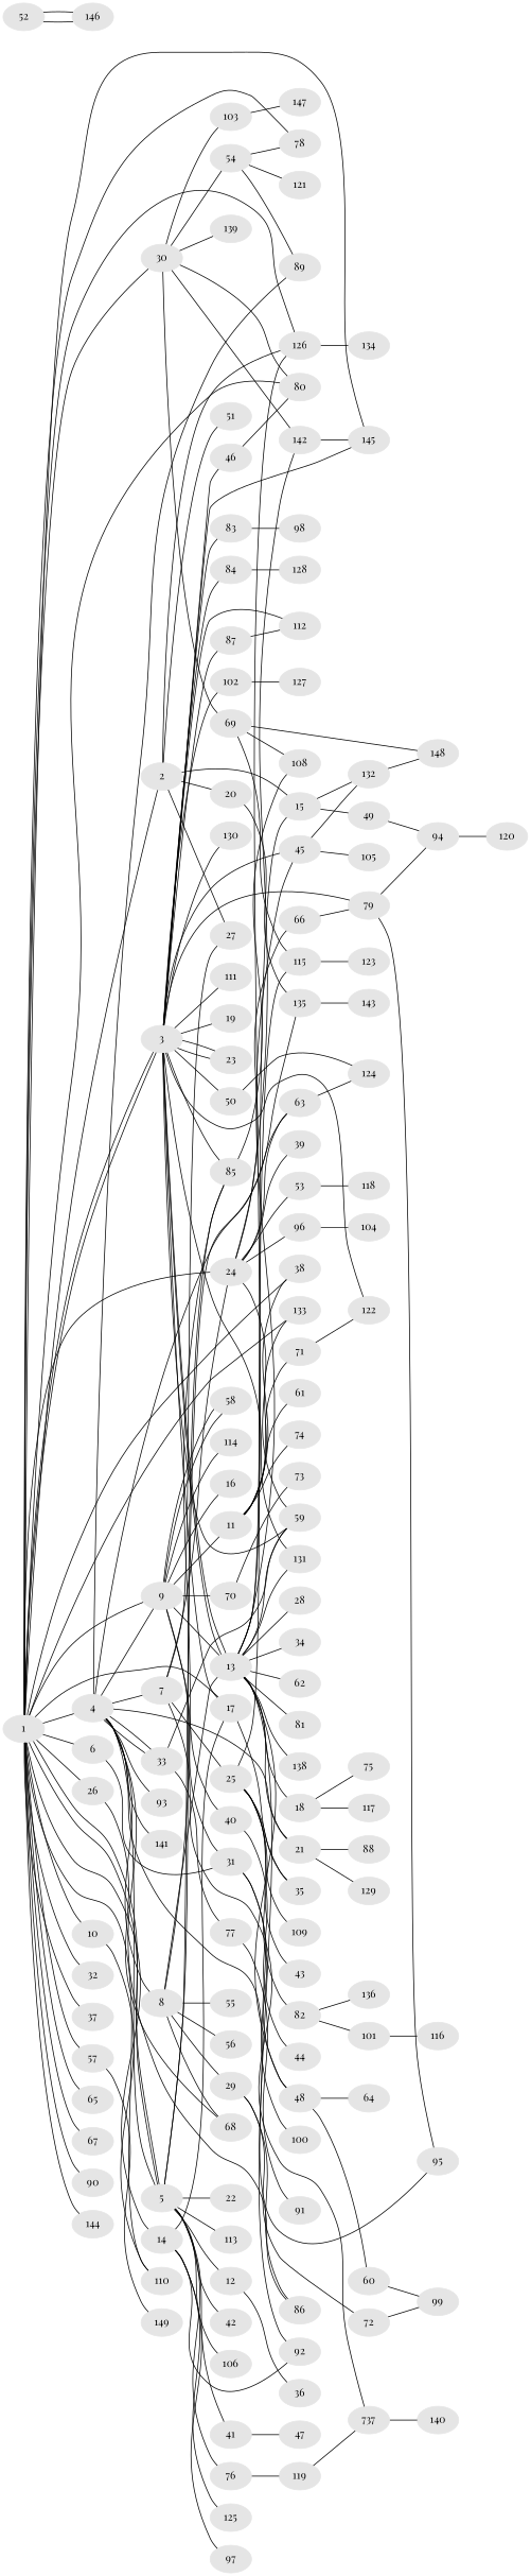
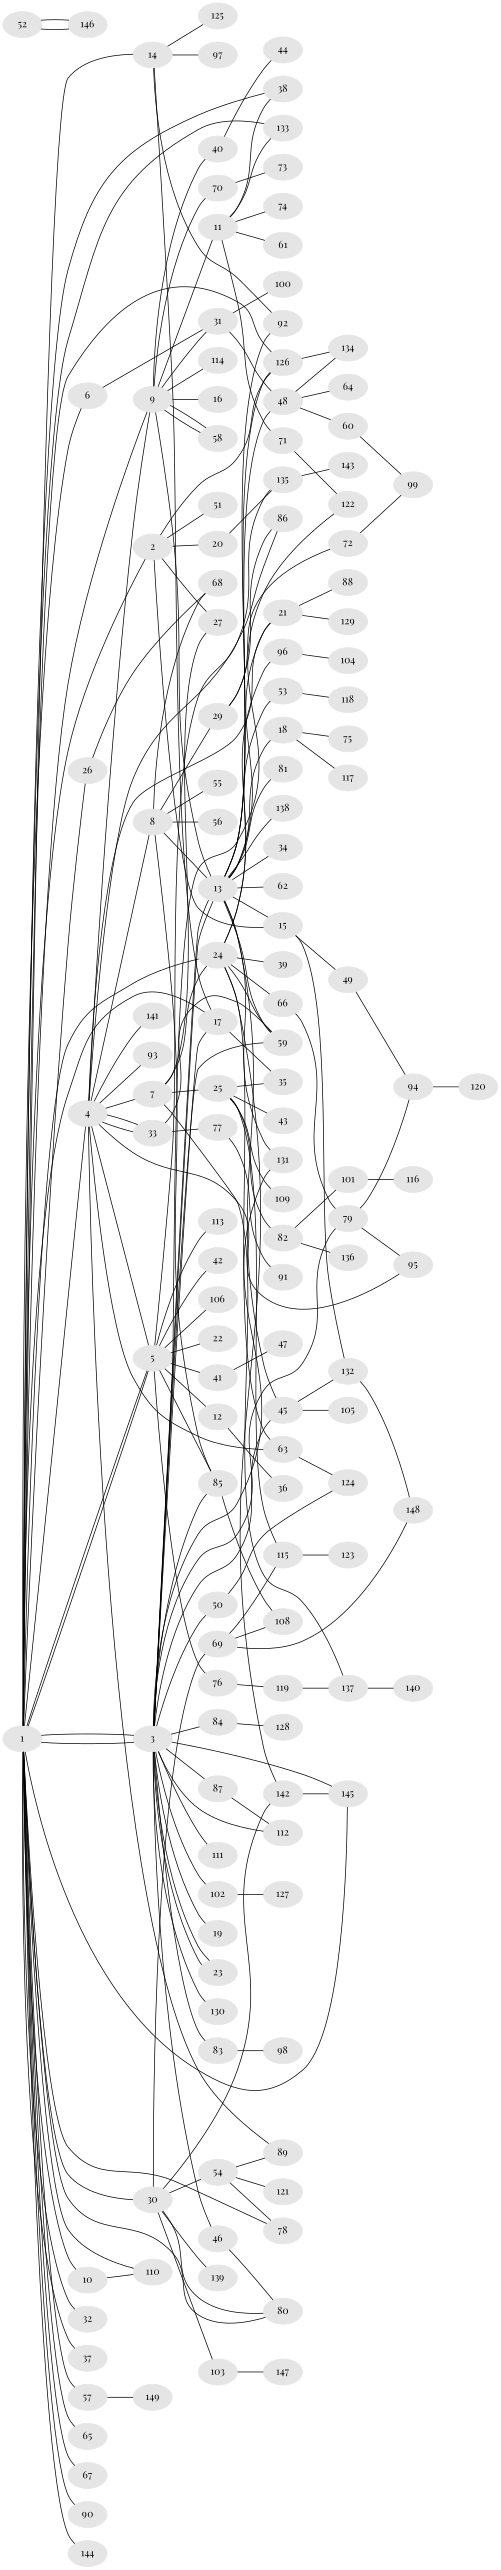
  graph {
    fontname="Playfair Display"
    rankdir=LR
    node [color=gray90 fontname="Playfair Display" style=filled]
    edge [fontname="Playfair Display"]
    1
    2
    3
    4
    5
    6
    9
    10
    14
    17
    24
    26
    30
    32
    37
    38
    57
    65
    67
    78
    80
    90
    110
    126
    133
    144
    145
    15
    20
    27
    51
    13
    19
    23
    45
    46
    50
    59
    79
    83
    84
    85
    87
    102
    111
    112
    122
    130
    131
    7
    8
    21
    33
    63
    86
    89
    93
    95
    141
    12
    22
    41
    42
    76
    106
    113
    135
    31
    11
    16
    40
    58
    70
    114
    92
    97
    125
    35
    39
    53
    66
    96
    142
    68
    54
    69
    103
    139
    149
    134
    49
    132
    18
-   28
    34
    48
    62
    81
    138
    105
    124
    94
    98
    128
    108
    127
    25
-   137 [label=737]
+   137
    29
    55
    56
    88
    129
    77
    36
    47
    119
    143
    100
    43
    109
    115
    82
    140
    72
    61
    71
    74
    44
    73
    75
    117
    60
    64
    148
    118
    104
    123
    99
    121
    147
    91
    52
    146
    120
    101
    136
    116
    1 -- 2
    1 -- 3
    1 -- 3
    1 -- 4
    1 -- 5
    1 -- 5
    1 -- 6
    1 -- 9
    1 -- 10
    1 -- 14
    1 -- 17
    1 -- 24
    1 -- 26
    1 -- 30
    1 -- 32
    1 -- 37
    1 -- 38
    1 -- 57
    1 -- 65
    1 -- 67
    1 -- 78
    1 -- 80
    1 -- 90
    1 -- 110
    1 -- 126
    1 -- 133
    1 -- 144
    1 -- 145
    2 -- 126
    2 -- 15
    2 -- 20
    2 -- 27
    2 -- 51
    3 -- 17
    3 -- 145
    3 -- 13
    3 -- 13
    3 -- 19
    3 -- 23
    3 -- 23
    3 -- 45
    3 -- 46
    3 -- 50
    3 -- 59
    3 -- 79
    3 -- 83
    3 -- 84
    3 -- 85
    3 -- 87
    3 -- 102
    3 -- 111
    3 -- 112
    3 -- 122
    3 -- 130
    3 -- 131
    4 -- 5
    4 -- 9
    4 -- 7
    4 -- 8
    4 -- 21
    4 -- 33
    4 -- 33
    4 -- 63
    4 -- 86
    4 -- 89
    4 -- 93
    4 -- 95
    4 -- 141
    5 -- 85
    5 -- 12
    5 -- 22
    5 -- 41
    5 -- 42
    5 -- 76
    5 -- 106
    5 -- 113
    5 -- 135
    6 -- 31
    9 -- 13
    9 -- 31
    9 -- 11
    9 -- 16
    9 -- 40
    9 -- 58
    9 -- 58
    9 -- 70
    9 -- 114
    10 -- 110
    14 -- 17
    14 -- 92
    14 -- 97
    14 -- 125
    17 -- 35
    24 -- 59
    24 -- 63
    24 -- 39
    24 -- 53
    24 -- 66
    24 -- 96
    24 -- 142
    26 -- 68
    30 -- 80
    30 -- 142
    30 -- 54
    30 -- 69
    30 -- 103
    30 -- 139
    57 -- 149
    126 -- 134
    15 -- 49
    15 -- 132
    20 -- 135
    13 -- 126
    13 -- 15
    13 -- 45
    13 -- 59
    13 -- 131
    13 -- 21
    13 -- 92
    13 -- 18
-   13 -- 28
    13 -- 34
    13 -- 48
    13 -- 62
    13 -- 81
    13 -- 138
    45 -- 132
    45 -- 105
    46 -- 80
    50 -- 124
    79 -- 95
    79 -- 94
    83 -- 98
    84 -- 128
    85 -- 108
    87 -- 112
    102 -- 127
    7 -- 24
    7 -- 27
    7 -- 25
    7 -- 137
    8 -- 13
    8 -- 85
    8 -- 68
    8 -- 29
    8 -- 55
    8 -- 56
    21 -- 88
    21 -- 129
    33 -- 59
    33 -- 77
    63 -- 124
    12 -- 36
    41 -- 47
    76 -- 119
    135 -- 143
    31 -- 48
    31 -- 100
    11 -- 38
    11 -- 133
    11 -- 61
    11 -- 71
    11 -- 74
    40 -- 44
    70 -- 73
    53 -- 118
    66 -- 79
    96 -- 104
    142 -- 145
    54 -- 78
    54 -- 89
    54 -- 121
    69 -- 108
    69 -- 115
    69 -- 148
    103 -- 147
    49 -- 94
    132 -- 148
    18 -- 75
    18 -- 117
+   48 -- 134
    48 -- 60
    48 -- 64
    94 -- 120
    25 -- 35
    25 -- 43
    25 -- 109
    25 -- 115
    25 -- 82
    137 -- 140
    29 -- 86
    29 -- 72
    77 -- 91
    119 -- 137
    115 -- 123
    82 -- 101
    82 -- 136
    72 -- 99
    71 -- 122
    60 -- 99
    52 -- 146
    52 -- 146
    101 -- 116
  }
